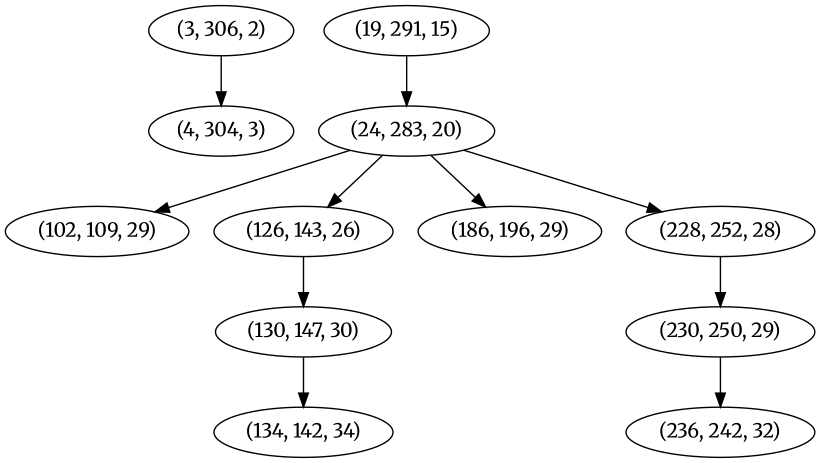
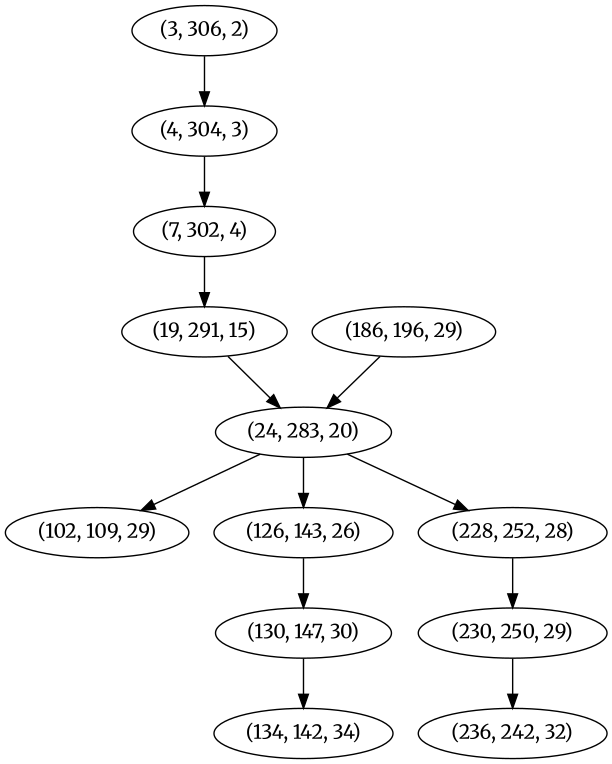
  digraph {
    fontname=Merriweather
    node [fontname=Merriweather]
    edge [fontname=Merriweather]
    "(3, 306, 2)"
    "(4, 304, 3)"
+   "(7, 302, 4)"
    "(19, 291, 15)"
    "(24, 283, 20)"
    "(102, 109, 29)"
    n7 [label="(126, 143, 26)"]
    "(186, 196, 29)"
    n9 [label="(228, 252, 28)"]
    "(130, 147, 30)"
    "(230, 250, 29)"
    "(134, 142, 34)"
    n13 [label="(236, 242, 32)"]
    "(3, 306, 2)" -> "(4, 304, 3)"
+   "(4, 304, 3)" -> "(7, 302, 4)"
+   "(7, 302, 4)" -> "(19, 291, 15)"
    "(19, 291, 15)" -> "(24, 283, 20)"
    "(24, 283, 20)" -> "(102, 109, 29)"
    "(24, 283, 20)" -> n7
-   "(24, 283, 20)" -> "(186, 196, 29)"
+   "(186, 196, 29)" -> "(24, 283, 20)"
    "(24, 283, 20)" -> n9
    n7 -> "(130, 147, 30)"
    n9 -> "(230, 250, 29)"
    "(130, 147, 30)" -> "(134, 142, 34)"
    "(230, 250, 29)" -> n13
  }
